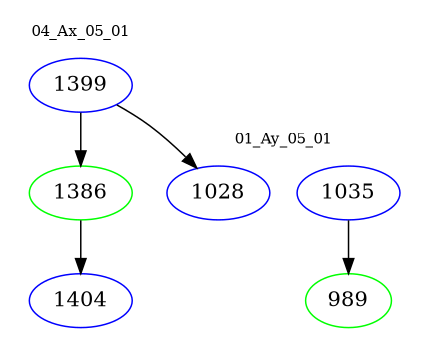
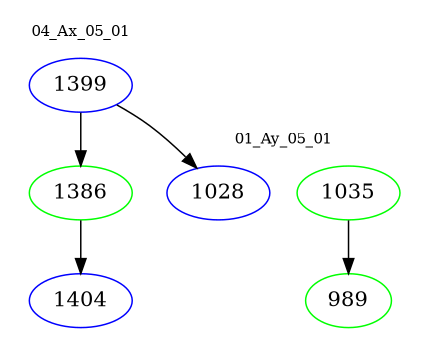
  digraph {
    node [color=blue]
    edge [color=black]
-   n1 [label=1035]
+   n1 [color=green label=1035]
    n2 [color=green label=989]
    n3 [label=1028]
    n4 [label=1399]
    n5 [color=green label=1386]
    n6 [label=1404]
    subgraph cluster_1 {
      color=white
      fontsize=10
      label="01_Ay_05_01"
      n1
      n2
      n3
    }
    subgraph cluster_2 {
      color=white
      fontsize=10
      label="04_Ax_05_01"
      n4
      n5
      n6
    }
    n1 -> n2
    n4 -> n3
    n4 -> n5
    n5 -> n6
  }
